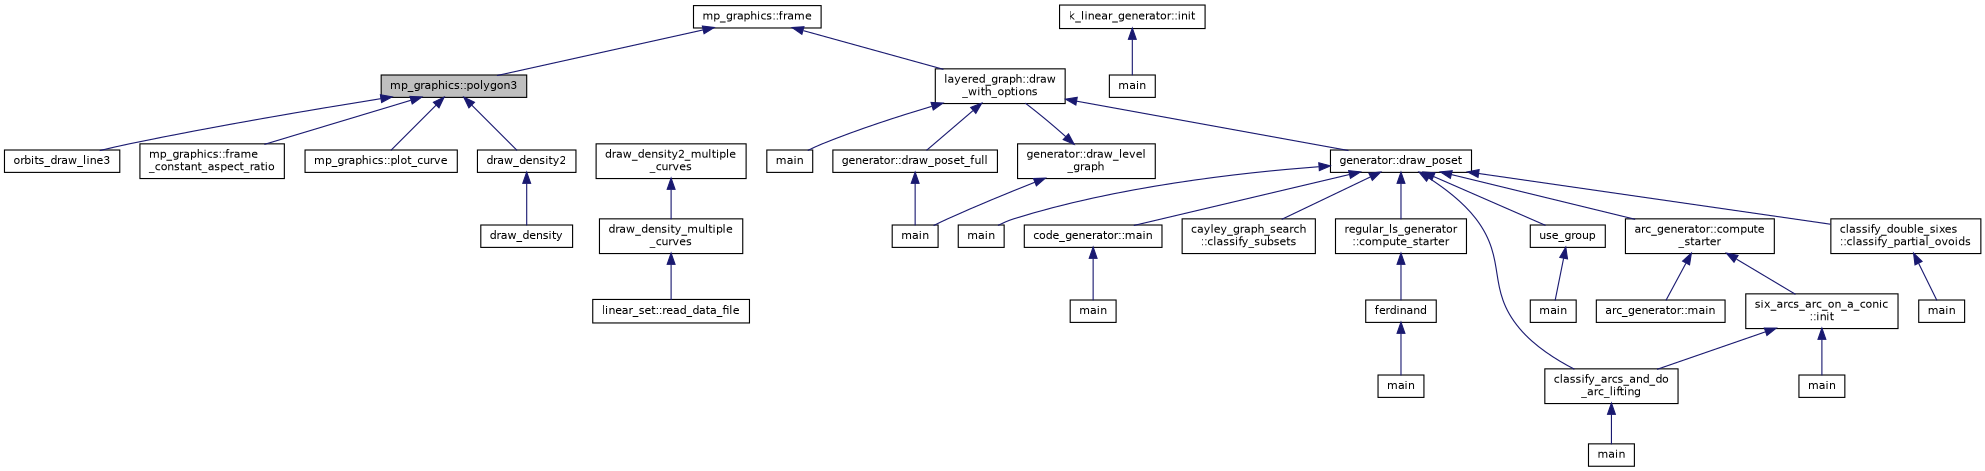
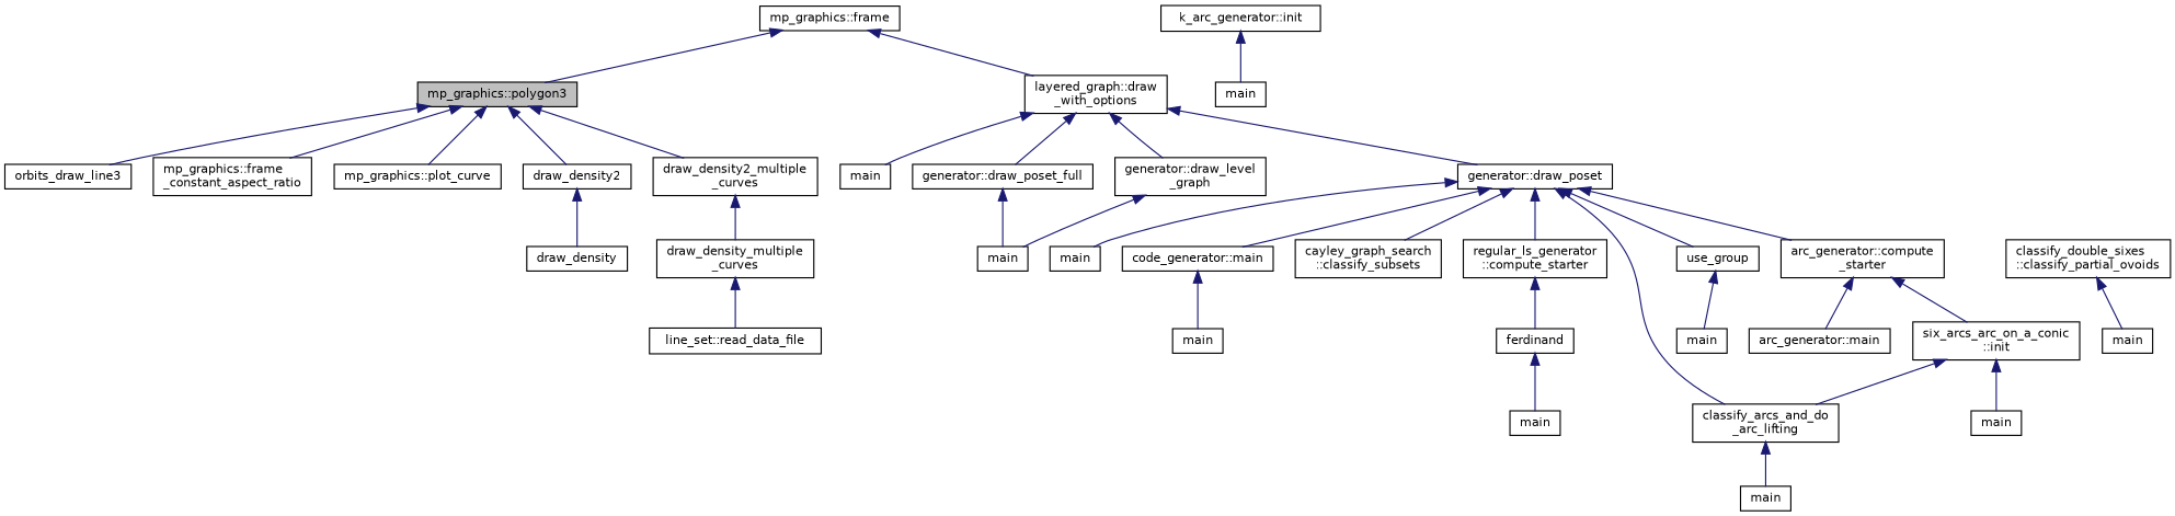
  digraph {
    rankdir=TB
    node [color=black fillcolor=white fontname=Helvetica fontsize=10 shape=record style=filled]
    edge [color=midnightblue dir=back fontname=Helvetica fontsize=10 labelfontname=Helvetica labelfontsize=10 style=solid]
    n1 [fillcolor=grey75 fontcolor=black height=0.2 label="mp_graphics::polygon3" width=0.4]
    n2 [height=0.2 label=orbits_draw_line3 width=0.4]
    n3 [height=0.2 label="mp_graphics::frame\l_constant_aspect_ratio" width=0.4]
    n4 [height=0.2 label="mp_graphics::plot_curve" width=0.4]
    n5 [height=0.2 label=draw_density2 width=0.4]
    n6 [height=0.2 label="draw_density2_multiple\l_curves" width=0.4]
    n7 [height=0.2 label="mp_graphics::frame" width=0.4]
    n8 [height=0.2 label="layered_graph::draw\l_with_options" width=0.4]
    n9 [height=0.2 label=draw_density width=0.4]
    n10 [height=0.2 label="draw_density_multiple\l_curves" width=0.4]
    n11 [height=0.2 label=main width=0.4]
    n12 [height=0.2 label="generator::draw_poset_full" width=0.4]
    n13 [height=0.2 label="generator::draw_poset" width=0.4]
    n14 [height=0.2 label="generator::draw_level\l_graph" width=0.4]
    n15 [height=0.2 label=main width=0.4]
    n16 [height=0.2 label=main width=0.4]
    n17 [height=0.2 label="code_generator::main" width=0.4]
    n18 [height=0.2 label="cayley_graph_search\l::classify_subsets" width=0.4]
    n19 [height=0.2 label="regular_ls_generator\l::compute_starter" width=0.4]
    n20 [height=0.2 label="classify_arcs_and_do\l_arc_lifting" width=0.4]
    n21 [height=0.2 label=use_group width=0.4]
    n22 [height=0.2 label="arc_generator::compute\l_starter" width=0.4]
    n23 [height=0.2 label="classify_double_sixes\l::classify_partial_ovoids" width=0.4]
    n24 [height=0.2 label=main width=0.4]
    n25 [height=0.2 label=ferdinand width=0.4]
-   n26 [height=0.2 label="linear_set::read_data_file" width=0.4]
+   n26 [height=0.2 label="line_set::read_data_file" width=0.4]
    n27 [height=0.2 label=main width=0.4]
    n28 [height=0.2 label=main width=0.4]
    n29 [height=0.2 label="arc_generator::main" width=0.4]
    n30 [height=0.2 label="six_arcs_arc_on_a_conic\l::init" width=0.4]
    n31 [height=0.2 label=main width=0.4]
    n32 [height=0.2 label=main width=0.4]
-   n33 [height=0.2 label="k_linear_generator::init" width=0.4]
+   n33 [height=0.2 label="k_arc_generator::init" width=0.4]
    n34 [height=0.2 label=main width=0.4]
    n35 [height=0.2 label=main width=0.4]
    n1 -> n2
    n1 -> n3
    n1 -> n4
    n1 -> n5
+   n1 -> n6
    n5 -> n9
    n6 -> n10
    n7 -> n1
    n7 -> n8
    n8 -> n11
    n8 -> n12
    n8 -> n13
-   n14 -> n8
+   n8 -> n14
    n10 -> n26
    n12 -> n15
    n13 -> n16
    n13 -> n17
    n13 -> n18
    n13 -> n19
    n13 -> n20
    n13 -> n21
    n13 -> n22
-   n13 -> n23
    n14 -> n15
    n17 -> n24
    n19 -> n25
    n20 -> n27
    n21 -> n28
    n22 -> n29
    n22 -> n30
    n23 -> n31
    n25 -> n32
    n30 -> n20
    n30 -> n35
    n33 -> n34
  }
